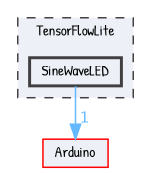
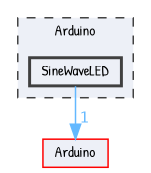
  digraph {
    compound=true
    fontname="Patrick Hand"
    node [fillcolor="#edf0f7" fontname="Patrick Hand" fontsize=10 shape=box]
    n1 [color=grey25 height=0.2 label=SineWaveLED style="filled,bold" width=0.4]
    n2 [color=red height=0.2 label=Arduino style=filled width=0.4]
    subgraph cluster_1 {
      bgcolor="#edf0f7"
      fontsize=10
-     label=TensorFlowLite
+     label=Arduino
      pencolor=grey25
      style="filled,dashed"
      n1
    }
    n1 -> n2 [color=steelblue1 fontcolor=steelblue1 fontname="Patrick Hand" fontsize=10 headlabel=1 labeldistance=1.5 labelfontname=Helvetica labelfontsize=10]
  }
